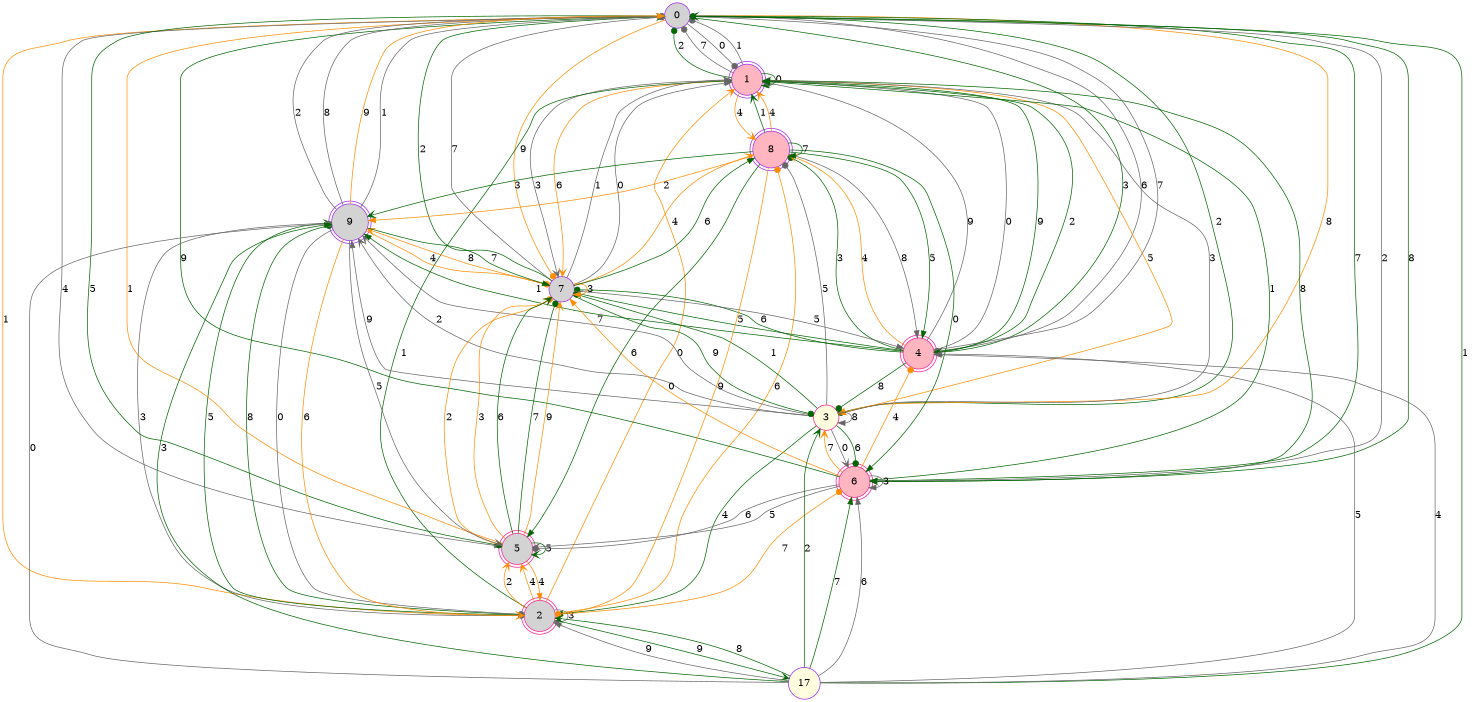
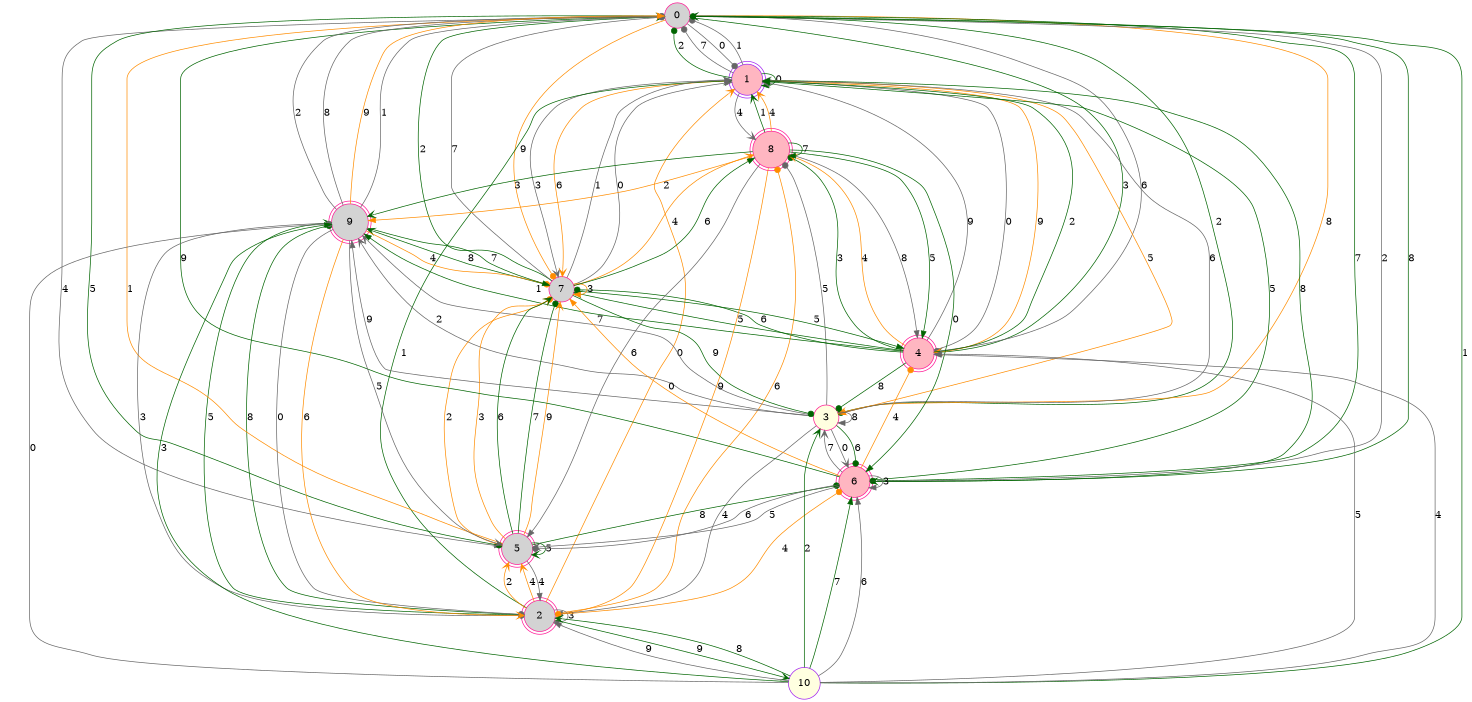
  digraph {
    node [color=deeppink fillcolor=lightgrey shape=doublecircle style=filled]
    edge [arrowhead=vee color=darkgreen]
-   n1 [color=purple label=0 shape=circle]
+   n1 [label=0 shape=circle]
    n2 [color=purple fillcolor=lightpink label=1]
    n3 [label=2]
    n4 [fillcolor=lightyellow label=3 shape=circle]
    n5 [fillcolor=lightpink label=4]
    n6 [label=5]
    n7 [fillcolor=lightpink label=6]
-   n8 [color=purple label=7 shape=circle]
-   n9 [color=purple fillcolor=lightpink label=8]
-   n10 [color=purple label=9]
-   n11 [color=purple fillcolor=lightyellow label=17 shape=circle]
+   n8 [label=7 shape=circle]
+   n9 [fillcolor=lightpink label=8]
+   n10 [label=9]
+   n11 [color=purple fillcolor=lightyellow label=10 shape=circle]
    n1 -> n2 [arrowhead=dot color=gray40 label=0]
-   n1 -> n3 [color=darkorange label=1]
    n1 -> n4 [arrowhead=dot label=2]
    n1 -> n4 [color=darkorange label=8]
    n1 -> n5 [label=3]
    n1 -> n5 [arrowhead=dot color=gray40 label=6]
    n1 -> n6 [arrowhead=normal color=gray40 label=4]
    n1 -> n6 [arrowhead=dot label=5]
-   n1 -> n7 [arrowhead=normal label=7]
+   n1 -> n7 [arrowhead=dot label=7]
    n1 -> n8 [arrowhead=dot color=darkorange label=9]
    n2 -> n1 [arrowhead=dot color=gray40 label=1]
    n2 -> n1 [arrowhead=dot label=2]
    n2 -> n1 [arrowhead=dot color=gray40 label=7]
    n2 -> n2 [arrowhead=normal label=0]
    n2 -> n4 [arrowhead=normal color=darkorange label=5]
-   n2 -> n5 [label=9]
+   n2 -> n5 [color=darkorange label=9]
    n2 -> n7 [label=8]
    n2 -> n8 [color=gray40 label=3]
    n2 -> n8 [color=darkorange label=6]
-   n2 -> n9 [color=darkorange label=4]
+   n2 -> n9 [color=gray40 label=4]
    n3 -> n2 [color=darkorange label=0]
    n3 -> n2 [label=1]
    n3 -> n3 [color=gray40 label=3]
    n3 -> n6 [color=darkorange label=2]
    n3 -> n6 [color=darkorange label=4]
-   n3 -> n7 [arrowhead=dot color=darkorange label=7]
+   n3 -> n7 [arrowhead=dot color=darkorange label=4]
    n3 -> n9 [arrowhead=dot color=darkorange label=6]
    n3 -> n10 [label=5]
    n3 -> n10 [arrowhead=dot label=8]
    n3 -> n11 [label=9]
-   n4 -> n2 [color=gray40 label=3]
-   n4 -> n3 [arrowhead=normal label=4]
+   n4 -> n2 [color=gray40 label=6]
+   n4 -> n3 [arrowhead=normal color=gray40 label=4]
    n4 -> n4 [arrowhead=normal color=gray40 label=8]
    n4 -> n7 [color=gray40 label=0]
    n4 -> n7 [arrowhead=dot label=6]
-   n4 -> n8 [arrowhead=dot label=1]
    n4 -> n9 [arrowhead=dot color=gray40 label=5]
    n4 -> n10 [color=gray40 label=2]
    n4 -> n10 [color=gray40 label=7]
    n4 -> n10 [arrowhead=normal color=gray40 label=9]
-   n5 -> n1 [arrowhead=dot color=gray40 label=7]
    n5 -> n2 [arrowhead=normal color=gray40 label=0]
    n5 -> n2 [label=2]
    n5 -> n2 [color=gray40 label=9]
    n5 -> n4 [arrowhead=dot label=8]
    n5 -> n8 [label=5]
    n5 -> n8 [arrowhead=dot label=6]
    n5 -> n9 [arrowhead=dot label=3]
    n5 -> n9 [color=darkorange label=4]
    n5 -> n10 [arrowhead=normal label=1]
-   n6 -> n1 [arrowhead=normal color=darkorange label=1]
-   n6 -> n3 [arrowhead=normal color=darkorange label=4]
+   n6 -> n1 [color=darkorange label=1]
+   n6 -> n3 [arrowhead=normal color=gray40 label=4]
    n6 -> n6 [label=5]
+   n6 -> n7 [arrowhead=dot label=8]
    n6 -> n8 [color=darkorange label=2]
    n6 -> n8 [arrowhead=dot color=darkorange label=3]
    n6 -> n8 [label=6]
    n6 -> n8 [arrowhead=dot label=7]
    n6 -> n8 [color=darkorange label=9]
    n7 -> n1 [color=gray40 label=2]
    n7 -> n1 [label=8]
    n7 -> n1 [arrowhead=normal label=9]
-   n7 -> n2 [arrowhead=normal label=1]
-   n7 -> n4 [color=darkorange label=7]
+   n7 -> n2 [arrowhead=normal label=5]
+   n7 -> n4 [color=gray40 label=7]
    n7 -> n5 [arrowhead=dot color=darkorange label=4]
    n7 -> n6 [color=gray40 label=5]
    n7 -> n6 [arrowhead=dot color=gray40 label=6]
    n7 -> n7 [arrowhead=normal color=gray40 label=3]
    n7 -> n8 [arrowhead=normal color=darkorange label=0]
    n8 -> n1 [label=2]
    n8 -> n1 [arrowhead=dot color=gray40 label=7]
    n8 -> n2 [arrowhead=normal color=gray40 label=0]
    n8 -> n2 [arrowhead=normal color=gray40 label=1]
    n8 -> n4 [arrowhead=dot label=9]
-   n8 -> n5 [arrowhead=normal color=gray40 label=5]
+   n8 -> n5 [arrowhead=normal label=5]
    n8 -> n8 [arrowhead=normal color=darkorange label=3]
    n8 -> n9 [color=darkorange label=4]
    n8 -> n9 [arrowhead=normal label=6]
-   n8 -> n10 [color=darkorange label=8]
+   n8 -> n10 [label=8]
    n9 -> n2 [label=1]
    n9 -> n2 [color=darkorange label=4]
    n9 -> n3 [arrowhead=dot color=darkorange label=9]
    n9 -> n5 [arrowhead=normal label=5]
    n9 -> n5 [arrowhead=normal color=gray40 label=8]
-   n9 -> n6 [arrowhead=normal label=6]
+   n9 -> n6 [arrowhead=normal color=gray40 label=6]
    n9 -> n7 [arrowhead=normal label=0]
    n9 -> n9 [arrowhead=normal label=7]
    n9 -> n10 [arrowhead=normal color=darkorange label=2]
    n9 -> n10 [label=3]
    n10 -> n1 [arrowhead=dot color=gray40 label=1]
    n10 -> n1 [arrowhead=dot color=gray40 label=2]
    n10 -> n1 [arrowhead=normal color=gray40 label=8]
    n10 -> n1 [arrowhead=normal color=darkorange label=9]
    n10 -> n3 [arrowhead=dot color=gray40 label=0]
    n10 -> n3 [arrowhead=dot color=gray40 label=3]
    n10 -> n3 [color=darkorange label=6]
    n10 -> n6 [color=gray40 label=5]
    n10 -> n8 [arrowhead=dot color=darkorange label=4]
    n10 -> n8 [arrowhead=normal label=7]
    n11 -> n1 [arrowhead=dot label=1]
    n11 -> n3 [label=8]
    n11 -> n3 [arrowhead=normal color=gray40 label=9]
    n11 -> n4 [label=2]
    n11 -> n5 [arrowhead=normal color=gray40 label=4]
    n11 -> n5 [arrowhead=normal color=gray40 label=5]
    n11 -> n7 [arrowhead=normal color=gray40 label=6]
    n11 -> n7 [arrowhead=normal label=7]
    n11 -> n10 [arrowhead=dot color=gray40 label=0]
    n11 -> n10 [arrowhead=normal label=3]
  }
